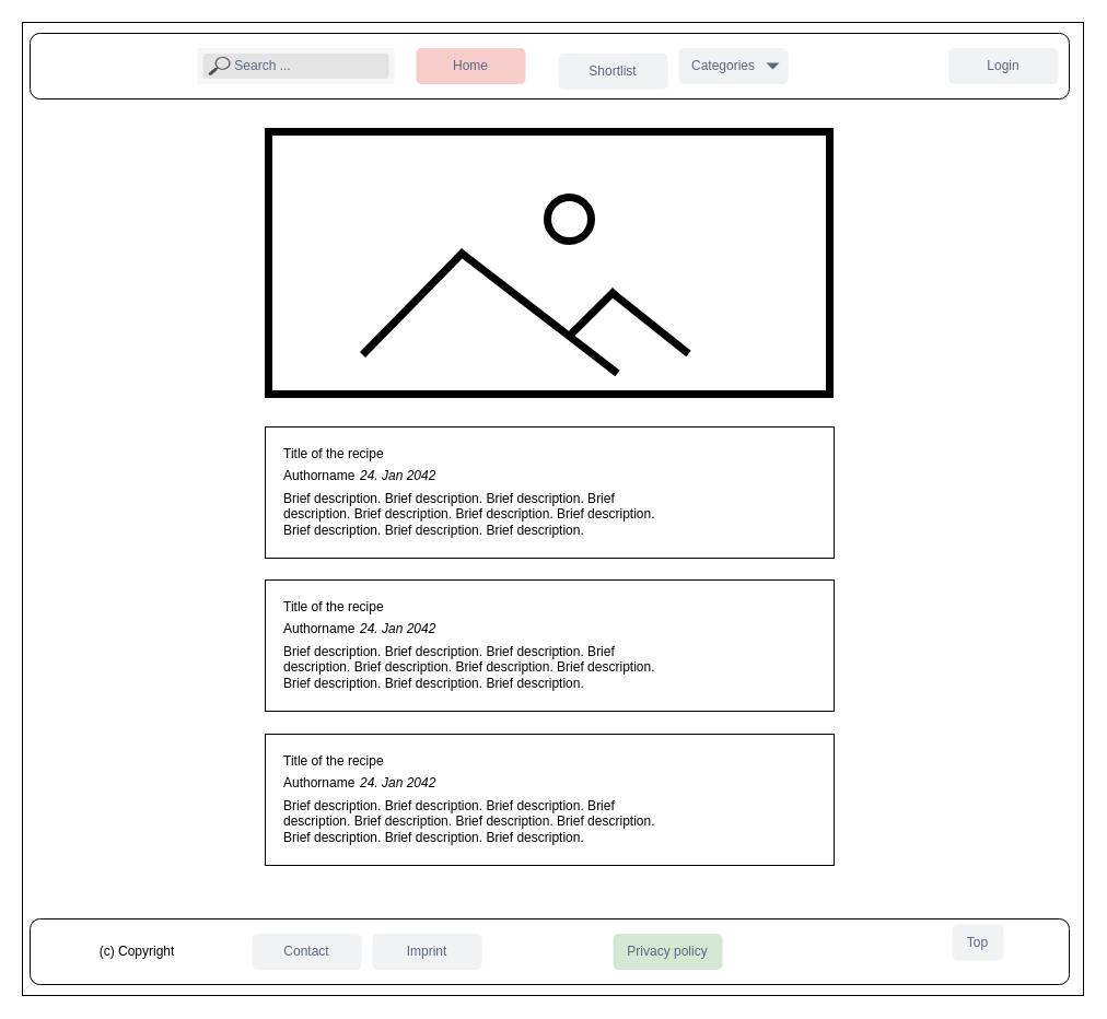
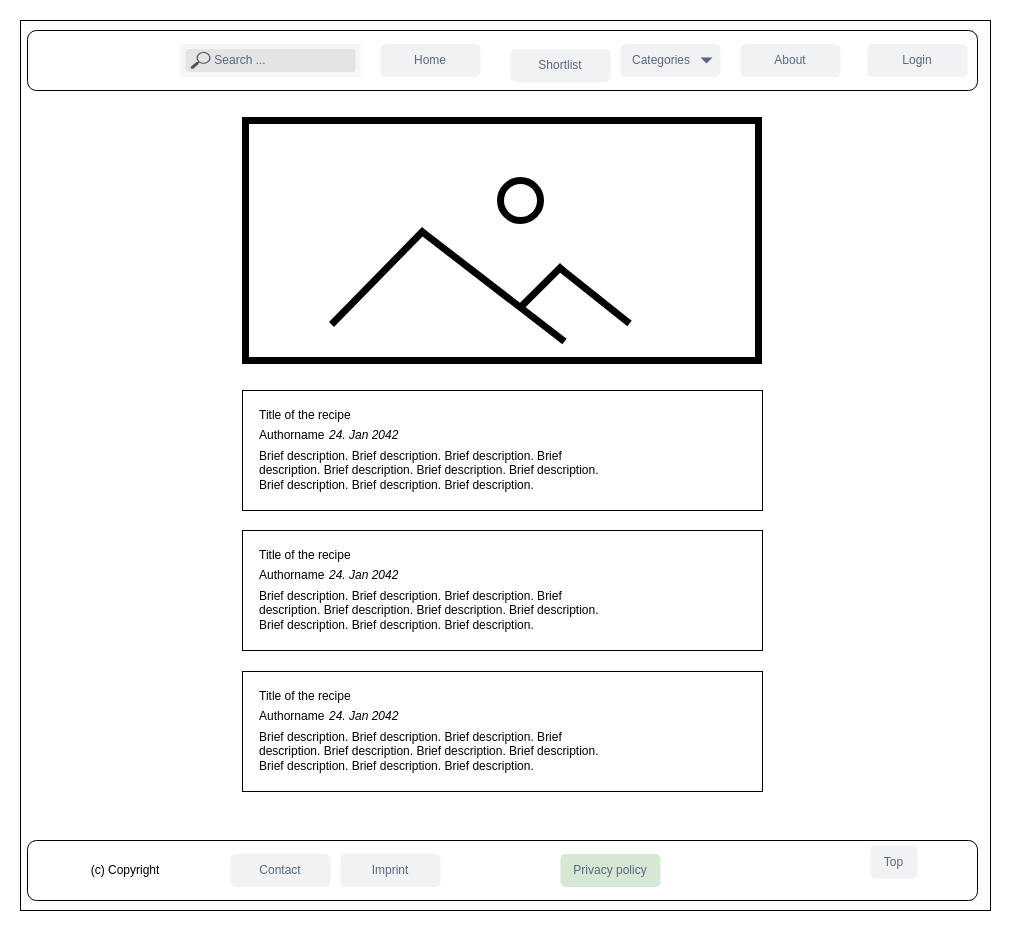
  <mxCell id="0" />
  <mxCell id="1" parent="0" />
  <mxCell id="2" value="" style="rounded=0;whiteSpace=wrap;html=1;" vertex="1" parent="1"><mxGeometry x="20" y="20" width="970" height="890" as="geometry" /></mxCell>
  <mxCell id="3" value="" style="group" vertex="1" connectable="0" parent="1"><mxGeometry x="241.99" y="390" width="520" height="120" as="geometry" /></mxCell>
  <mxCell id="4" value="" style="rounded=0;whiteSpace=wrap;html=1;arcSize=48;" vertex="1" parent="3"><mxGeometry width="520" height="120" as="geometry" /></mxCell>
  <mxCell id="5" value="Title of the recipe" style="text;html=1;strokeColor=none;fillColor=none;align=left;verticalAlign=middle;whiteSpace=wrap;rounded=0;" vertex="1" parent="3"><mxGeometry x="15" y="10" width="100" height="30" as="geometry" /></mxCell>
  <mxCell id="6" value="&lt;div style=&quot;&quot;&gt;&lt;span style=&quot;background-color: initial;&quot;&gt;Brief description. Brief description. Brief description. Brief description. Brief description. Brief description. Brief description. Brief description. Brief description. Brief description.&amp;nbsp;&lt;/span&gt;&lt;/div&gt;" style="text;html=1;strokeColor=none;fillColor=none;align=left;verticalAlign=middle;whiteSpace=wrap;rounded=0;" vertex="1" parent="3"><mxGeometry x="15" y="50" width="360" height="60" as="geometry" /></mxCell>
  <mxCell id="7" value="Authorname" style="text;html=1;strokeColor=none;fillColor=none;align=left;verticalAlign=middle;whiteSpace=wrap;rounded=0;" vertex="1" parent="3"><mxGeometry x="15" y="30" width="100" height="30" as="geometry" /></mxCell>
  <mxCell id="8" value="&lt;i&gt;24. Jan 2042&lt;/i&gt;" style="text;html=1;strokeColor=none;fillColor=none;align=left;verticalAlign=middle;whiteSpace=wrap;rounded=0;" vertex="1" parent="3"><mxGeometry x="85" y="30" width="100" height="30" as="geometry" /></mxCell>
  <mxCell id="9" value="" style="group" vertex="1" connectable="0" parent="1"><mxGeometry x="241.99" y="530" width="520" height="120" as="geometry" /></mxCell>
  <mxCell id="10" value="" style="rounded=0;whiteSpace=wrap;html=1;arcSize=48;" vertex="1" parent="9"><mxGeometry width="520" height="120" as="geometry" /></mxCell>
  <mxCell id="11" value="Title of the recipe" style="text;html=1;strokeColor=none;fillColor=none;align=left;verticalAlign=middle;whiteSpace=wrap;rounded=0;" vertex="1" parent="9"><mxGeometry x="15" y="10" width="100" height="30" as="geometry" /></mxCell>
  <mxCell id="12" value="&lt;div style=&quot;&quot;&gt;&lt;span style=&quot;background-color: initial;&quot;&gt;Brief description. Brief description. Brief description. Brief description. Brief description. Brief description. Brief description. Brief description. Brief description. Brief description.&amp;nbsp;&lt;/span&gt;&lt;/div&gt;" style="text;html=1;strokeColor=none;fillColor=none;align=left;verticalAlign=middle;whiteSpace=wrap;rounded=0;" vertex="1" parent="9"><mxGeometry x="15" y="50" width="360" height="60" as="geometry" /></mxCell>
  <mxCell id="13" value="Authorname" style="text;html=1;strokeColor=none;fillColor=none;align=left;verticalAlign=middle;whiteSpace=wrap;rounded=0;" vertex="1" parent="9"><mxGeometry x="15" y="30" width="100" height="30" as="geometry" /></mxCell>
  <mxCell id="14" value="&lt;i&gt;24. Jan 2042&lt;/i&gt;" style="text;html=1;strokeColor=none;fillColor=none;align=left;verticalAlign=middle;whiteSpace=wrap;rounded=0;" vertex="1" parent="9"><mxGeometry x="85" y="30" width="100" height="30" as="geometry" /></mxCell>
  <mxCell id="15" value="" style="group" vertex="1" connectable="0" parent="1"><mxGeometry x="241.99" y="671" width="520" height="120" as="geometry" /></mxCell>
  <mxCell id="16" value="" style="rounded=0;whiteSpace=wrap;html=1;arcSize=48;" vertex="1" parent="15"><mxGeometry width="520" height="120" as="geometry" /></mxCell>
  <mxCell id="17" value="Title of the recipe" style="text;html=1;strokeColor=none;fillColor=none;align=left;verticalAlign=middle;whiteSpace=wrap;rounded=0;" vertex="1" parent="15"><mxGeometry x="15" y="10" width="100" height="30" as="geometry" /></mxCell>
  <mxCell id="18" value="&lt;div style=&quot;&quot;&gt;&lt;span style=&quot;background-color: initial;&quot;&gt;Brief description. Brief description. Brief description. Brief description. Brief description. Brief description. Brief description. Brief description. Brief description. Brief description.&amp;nbsp;&lt;/span&gt;&lt;/div&gt;" style="text;html=1;strokeColor=none;fillColor=none;align=left;verticalAlign=middle;whiteSpace=wrap;rounded=0;" vertex="1" parent="15"><mxGeometry x="15" y="50" width="360" height="60" as="geometry" /></mxCell>
  <mxCell id="19" value="Authorname" style="text;html=1;strokeColor=none;fillColor=none;align=left;verticalAlign=middle;whiteSpace=wrap;rounded=0;" vertex="1" parent="15"><mxGeometry x="15" y="30" width="100" height="30" as="geometry" /></mxCell>
  <mxCell id="20" value="&lt;i&gt;24. Jan 2042&lt;/i&gt;" style="text;html=1;strokeColor=none;fillColor=none;align=left;verticalAlign=middle;whiteSpace=wrap;rounded=0;" vertex="1" parent="15"><mxGeometry x="85" y="30" width="100" height="30" as="geometry" /></mxCell>
  <mxCell id="21" value="" style="rounded=1;whiteSpace=wrap;html=1;" vertex="1" parent="1"><mxGeometry x="27" y="840" width="950" height="60" as="geometry" /></mxCell>
  <mxCell id="22" value="&lt;div style=&quot;&quot;&gt;Privacy policy&lt;br&gt;&lt;/div&gt;" style="rounded=1;html=1;shadow=0;dashed=0;whiteSpace=wrap;fontSize=12;fillColor=#d5e8d4;align=center;strokeColor=none;fontColor=#596780;spacingLeft=0;sketch=0;movable=1;resizable=1;rotatable=1;deletable=1;editable=1;connectable=1;" vertex="1" parent="1"><mxGeometry x="560" y="853.5" width="100" height="33" as="geometry" /></mxCell>
  <mxCell id="23" value="(c) Copyright" style="text;html=1;strokeColor=none;fillColor=none;align=center;verticalAlign=middle;whiteSpace=wrap;rounded=0;" vertex="1" parent="1"><mxGeometry x="50" y="855" width="150" height="30" as="geometry" /></mxCell>
  <mxCell id="24" value="" style="rounded=1;whiteSpace=wrap;html=1;" vertex="1" parent="1"><mxGeometry x="27" width="950" height="60" as="geometry" y="30" /></mxCell>
  <mxCell id="25" value="Categories" style="rounded=1;fillColor=#F1F2F4;strokeColor=none;html=1;fontColor=#596780;align=left;fontSize=12;spacingLeft=10;sketch=0;" vertex="1" parent="1"><mxGeometry x="620" y="43.5" width="100" height="33" as="geometry" /></mxCell>
  <mxCell id="26" value="" style="shape=triangle;direction=south;fillColor=#596780;strokeColor=none;html=1;sketch=0;" vertex="1" parent="25"><mxGeometry x="1" y="0.5" width="12" height="6" relative="1" as="geometry"><mxPoint x="-20" y="-3" as="offset" /></mxGeometry></mxCell>
  <mxCell id="27" value="&lt;div style=&quot;&quot;&gt;&lt;span style=&quot;background-color: initial;&quot;&gt;Login&lt;/span&gt;&lt;/div&gt;" style="rounded=1;html=1;shadow=0;dashed=0;whiteSpace=wrap;fontSize=12;fillColor=#F1F2F4;align=center;strokeColor=none;fontColor=#596780;spacingLeft=0;sketch=0;movable=1;resizable=1;rotatable=1;deletable=1;editable=1;connectable=1;" vertex="1" parent="1"><mxGeometry x="867" y="43.5" width="100" height="33" as="geometry" /></mxCell>
  <mxCell id="28" value="&lt;div style=&quot;&quot;&gt;&lt;span style=&quot;background-color: initial;&quot;&gt;Shortlist&lt;/span&gt;&lt;/div&gt;" style="rounded=1;html=1;shadow=0;dashed=0;whiteSpace=wrap;fontSize=12;fillColor=#F1F2F4;align=center;strokeColor=none;fontColor=#596780;spacingLeft=0;sketch=0;movable=1;resizable=1;rotatable=1;deletable=1;editable=1;connectable=1;" vertex="1" parent="1"><mxGeometry x="510" y="48.5" width="100" height="33" as="geometry" /></mxCell>
- <mxCell id="29" value="&lt;div style=&quot;&quot;&gt;&lt;span style=&quot;background-color: initial;&quot;&gt;Home&lt;/span&gt;&lt;/div&gt;" style="rounded=1;html=1;shadow=0;dashed=0;whiteSpace=wrap;fontSize=12;fillColor=#f8cecc;align=center;strokeColor=none;fontColor=#596780;spacingLeft=0;sketch=0;movable=1;resizable=1;rotatable=1;deletable=1;editable=1;connectable=1;" vertex="1" parent="1"><mxGeometry x="380" y="43.5" width="100" height="33" as="geometry" /></mxCell>
+ <mxCell id="29" value="&lt;div style=&quot;&quot;&gt;&lt;span style=&quot;background-color: initial;&quot;&gt;Home&lt;/span&gt;&lt;/div&gt;" style="rounded=1;html=1;shadow=0;dashed=0;whiteSpace=wrap;fontSize=12;fillColor=#F1F2F4;align=center;strokeColor=none;fontColor=#596780;spacingLeft=0;sketch=0;movable=1;resizable=1;rotatable=1;deletable=1;editable=1;connectable=1;" vertex="1" parent="1"><mxGeometry x="380" y="43.5" width="100" height="33" as="geometry" /></mxCell>
+ <mxCell id="30" value="&lt;div style=&quot;&quot;&gt;&lt;span style=&quot;background-color: initial;&quot;&gt;About&lt;/span&gt;&lt;/div&gt;" style="rounded=1;html=1;shadow=0;dashed=0;whiteSpace=wrap;fontSize=12;fillColor=#F1F2F4;align=center;strokeColor=none;fontColor=#596780;spacingLeft=0;sketch=0;movable=1;resizable=1;rotatable=1;deletable=1;editable=1;connectable=1;" vertex="1" parent="1"><mxGeometry x="740" y="43.5" width="100" height="33" as="geometry" /></mxCell>
  <mxCell id="31" value="" style="shape=image;html=1;verticalAlign=top;verticalLabelPosition=bottom;labelBackgroundColor=#ffffff;imageAspect=0;aspect=fixed;image=https://cdn4.iconfinder.com/data/icons/48-bubbles/48/18.Pictures-Day-128.png" vertex="1" parent="1"><mxGeometry x="37" y="33.25" width="53.5" height="53.5" as="geometry" /></mxCell>
  <mxCell id="32" value="&lt;div style=&quot;&quot;&gt;Imprint&lt;br&gt;&lt;/div&gt;" style="rounded=1;html=1;shadow=0;dashed=0;whiteSpace=wrap;fontSize=12;fillColor=#F1F2F4;align=center;strokeColor=none;fontColor=#596780;spacingLeft=0;sketch=0;movable=1;resizable=1;rotatable=1;deletable=1;editable=1;connectable=1;" vertex="1" parent="1"><mxGeometry x="340" y="853.5" width="100" height="33" as="geometry" /></mxCell>
  <mxCell id="33" value="&lt;div style=&quot;&quot;&gt;&lt;span style=&quot;background-color: initial;&quot;&gt;Contact&lt;/span&gt;&lt;/div&gt;" style="rounded=1;html=1;shadow=0;dashed=0;whiteSpace=wrap;fontSize=12;fillColor=#F1F2F4;align=center;strokeColor=none;fontColor=#596780;spacingLeft=0;sketch=0;movable=1;resizable=1;rotatable=1;deletable=1;editable=1;connectable=1;" vertex="1" parent="1"><mxGeometry x="230" y="853.5" width="100" height="33" as="geometry" /></mxCell>
  <mxCell id="34" value="&lt;div style=&quot;&quot;&gt;Top&lt;br&gt;&lt;/div&gt;" style="rounded=1;html=1;shadow=0;dashed=0;whiteSpace=wrap;fontSize=12;fillColor=#F1F2F4;align=center;strokeColor=none;fontColor=#596780;spacingLeft=0;sketch=0;movable=1;resizable=1;rotatable=1;deletable=1;editable=1;connectable=1;" vertex="1" parent="1"><mxGeometry x="870" y="845" width="47" height="33" as="geometry" /></mxCell>
  <mxCell id="35" value="" style="whiteSpace=wrap;html=1;rounded=0;fontSize=12;fontColor=#596780;strokeWidth=7;" vertex="1" parent="1"><mxGeometry x="245" y="120" width="513" height="240" as="geometry" /></mxCell>
  <mxCell id="36" value="" style="shape=rect;fillColor=#F6F6F6;strokeColor=none;rounded=0;container=0;" vertex="1" parent="1"><mxGeometry x="180" y="43.5" width="180" height="33" as="geometry" /></mxCell>
  <mxCell id="37" value="" style="endArrow=none;html=1;rounded=0;fontSize=12;fontColor=#596780;strokeWidth=7;" edge="1" parent="1"><mxGeometry width="50" height="50" relative="1" as="geometry"><mxPoint x="331" y="324" as="sourcePoint" /><mxPoint x="424" y="229" as="targetPoint" /></mxGeometry></mxCell>
  <mxCell id="38" value="" style="endArrow=none;html=1;rounded=0;fontSize=12;fontColor=#596780;strokeWidth=7;" edge="1" parent="1"><mxGeometry width="50" height="50" relative="1" as="geometry"><mxPoint x="564" y="341" as="sourcePoint" /><mxPoint x="420" y="230" as="targetPoint" /></mxGeometry></mxCell>
  <mxCell id="39" value="" style="endArrow=none;html=1;rounded=0;fontSize=12;fontColor=#596780;strokeWidth=7;" edge="1" parent="1"><mxGeometry width="50" height="50" relative="1" as="geometry"><mxPoint x="520" y="306.75" as="sourcePoint" /><mxPoint x="562" y="265" as="targetPoint" /></mxGeometry></mxCell>
  <mxCell id="40" value="" style="endArrow=none;html=1;rounded=0;fontSize=12;fontColor=#596780;strokeWidth=7;" edge="1" parent="1"><mxGeometry width="50" height="50" relative="1" as="geometry"><mxPoint x="629" y="323" as="sourcePoint" /><mxPoint x="560" y="268" as="targetPoint" /></mxGeometry></mxCell>
  <mxCell id="41" value="" style="group" vertex="1" connectable="0" parent="1"><mxGeometry x="180" y="43.5" width="180" height="33" as="geometry" /></mxCell>
  <mxCell id="42" value="" style="html=1;strokeWidth=1;shadow=0;dashed=0;shape=mxgraph.ios7ui.marginRect;rx=3;ry=3;rectMargin=5;fillColor=#E4E4E4;strokeColor=none;rounded=0;" vertex="1" parent="41"><mxGeometry width="180" height="33" as="geometry" /></mxCell>
  <mxCell id="43" value="" style="sketch=0;pointerEvents=1;shadow=0;dashed=0;html=1;strokeColor=none;fillColor=#505050;labelPosition=center;verticalLabelPosition=bottom;verticalAlign=top;outlineConnect=0;align=center;shape=mxgraph.office.concepts.search;rounded=0;fontSize=12;" vertex="1" parent="41"><mxGeometry x="10" y="8" width="20" height="17" as="geometry" /></mxCell>
  <mxCell id="44" value="Search ..." style="text;html=1;strokeColor=none;fillColor=none;align=center;verticalAlign=middle;whiteSpace=wrap;rounded=0;fontSize=12;fontColor=#596780;" vertex="1" parent="41"><mxGeometry x="30" y="1.5" width="60" height="30" as="geometry" /></mxCell>
  <mxCell id="45" value="" style="ellipse;whiteSpace=wrap;html=1;rounded=0;fontSize=12;fontColor=#596780;strokeWidth=7;" vertex="1" parent="1"><mxGeometry x="500" y="180" width="40" height="40" as="geometry" /></mxCell>
